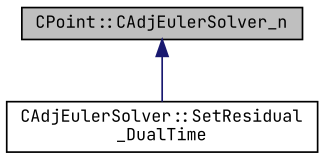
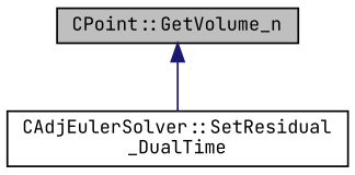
  digraph {
    rankdir=TB
    fontname="JetBrains Mono"
    node [color=black fontname="JetBrains Mono" fontsize=10 shape=record style=filled]
-   n1 [fillcolor=grey75 fontcolor=black height=0.2 label="CPoint::CAdjEulerSolver_n" width=0.4]
+   n1 [fillcolor=grey75 fontcolor=black height=0.2 label="CPoint::GetVolume_n" width=0.4]
    n2 [fillcolor=white height=0.2 label="CAdjEulerSolver::SetResidual\l_DualTime" width=0.4]
    n1 -> n2 [color=midnightblue dir=back fontname="JetBrains Mono" fontsize=10 labelfontname=Helvetica labelfontsize=10 style=solid]
  }
